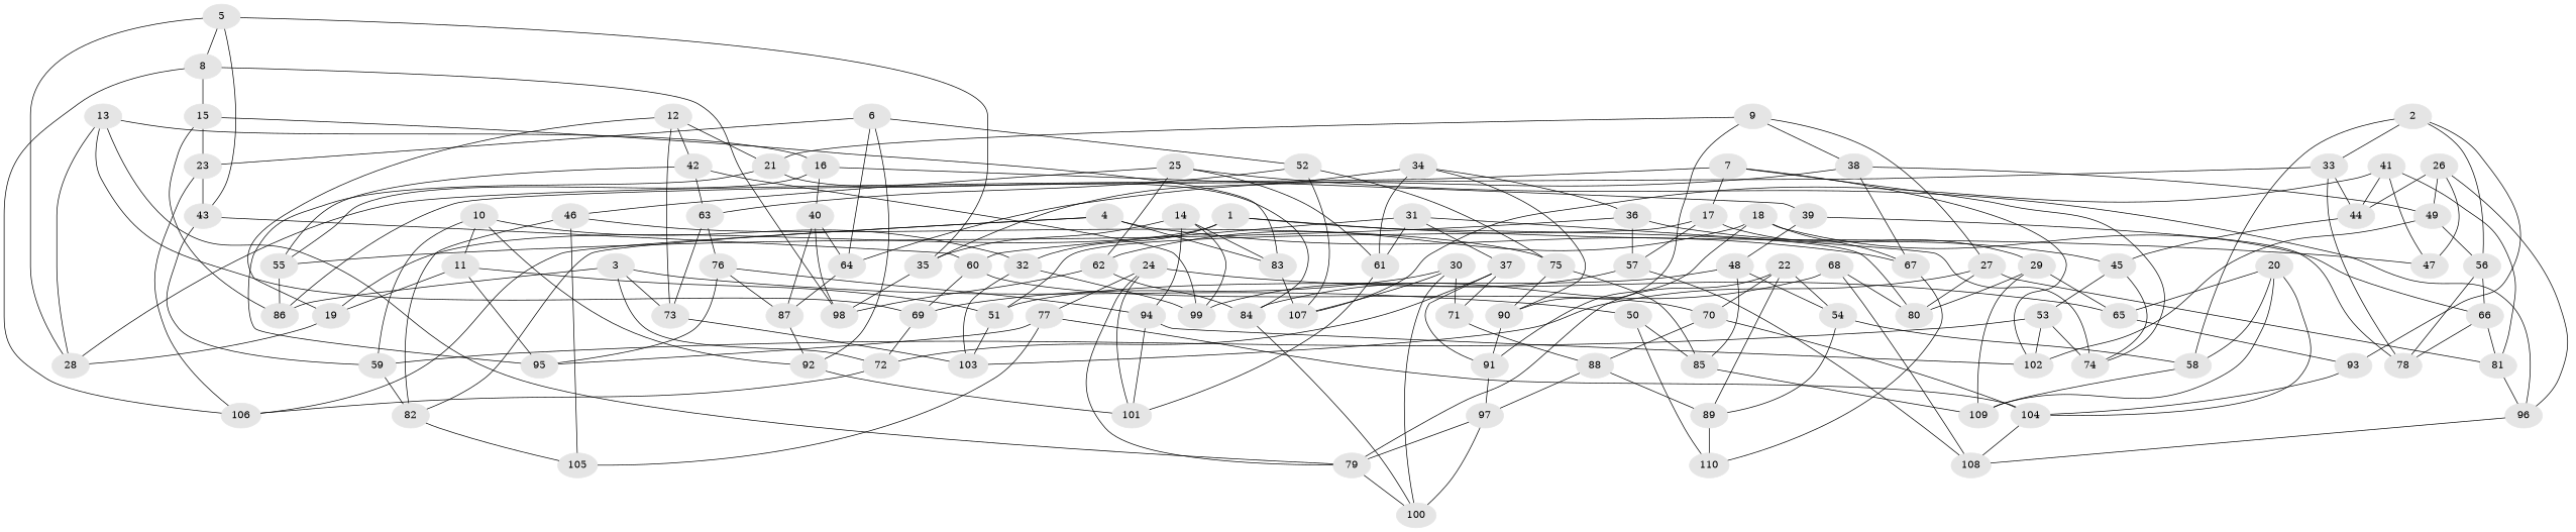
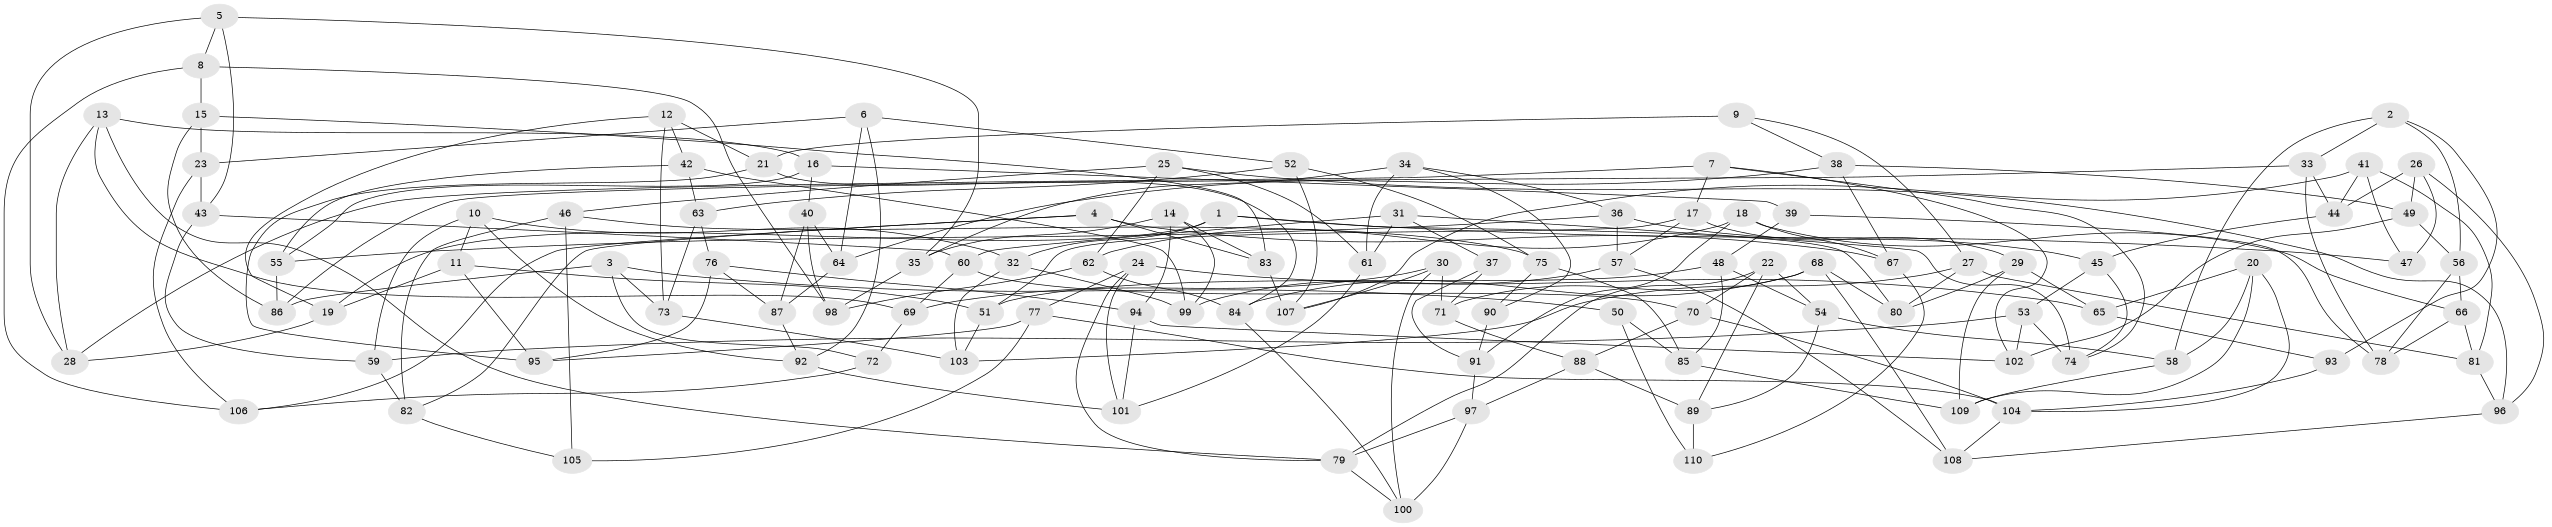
  graph {
    node [color=gray90 style=filled]
    1
    19
    32
    47
    80
    28
    99
    103
    2
    33
    56
    58
    93
    86
    44
    78
    66
    109
    104
    3
    50
    72
    73
    85
    110
    106
    4
    67
    82
    83
    105
    107
    5
    8
    35
    43
    15
    98
    59
    60
    6
    23
    52
    64
    92
    63
    75
    87
    101
    7
    17
    74
    102
    51
    29
    57
    9
    21
    27
    38
    90
    95
    84
    81
    49
    91
    10
    11
    12
    42
    55
    13
    16
    69
    79
    39
    40
    100
    14
    94
    48
    65
    108
    18
    62
    97
    20
    22
    54
    70
    89
    88
    24
    77
    25
    46
    61
    96
    26
    45
    30
    71
    31
    37
    34
    36
    53
    41
    76
    68
    1 -- 19
    1 -- 32
    1 -- 47
    1 -- 80
    19 -- 28
    32 -- 99
    32 -- 103
    2 -- 33
    2 -- 56
    2 -- 58
    2 -- 93
    33 -- 86
    33 -- 44
    33 -- 78
    56 -- 78
    56 -- 66
    58 -- 109
    93 -- 104
    44 -- 45
    66 -- 78
    66 -- 81
    104 -- 108
    3 -- 86
    3 -- 50
    3 -- 72
    3 -- 73
    50 -- 85
    50 -- 110
    72 -- 106
    73 -- 103
    85 -- 109
    4 -- 106
    4 -- 67
    4 -- 82
    4 -- 83
    67 -- 110
    82 -- 105
    83 -- 107
    5 -- 28
    5 -- 8
    5 -- 35
    5 -- 43
    8 -- 106
    8 -- 15
    8 -- 98
    35 -- 98
    43 -- 59
    43 -- 60
    15 -- 86
    15 -- 83
    15 -- 23
    59 -- 82
    60 -- 69
    60 -- 70
    6 -- 23
    6 -- 52
    6 -- 64
    6 -- 92
    23 -- 106
    23 -- 43
    52 -- 107
    52 -- 63
    52 -- 75
    64 -- 87
    92 -- 101
    63 -- 73
    63 -- 76
    75 -- 85
    75 -- 90
    87 -- 92
    7 -- 28
    7 -- 17
    7 -- 74
    7 -- 102
    17 -- 51
    17 -- 29
    17 -- 57
    51 -- 103
    29 -- 80
    29 -- 109
    29 -- 65
    57 -- 99
    57 -- 108
    9 -- 21
    9 -- 27
    9 -- 38
-   9 -- 90
    21 -- 95
    21 -- 84
    27 -- 80
    27 -- 103
    27 -- 81
    38 -- 67
    38 -- 64
    38 -- 49
    90 -- 91
    84 -- 100
    81 -- 96
    49 -- 56
    49 -- 102
    91 -- 97
    10 -- 32
    10 -- 59
    10 -- 92
    10 -- 11
    11 -- 19
    11 -- 51
    11 -- 95
    12 -- 19
    12 -- 73
    12 -- 21
    12 -- 42
    42 -- 99
    42 -- 63
    42 -- 55
    55 -- 86
    13 -- 28
    13 -- 16
    13 -- 69
    13 -- 79
    16 -- 55
    16 -- 39
    16 -- 40
    69 -- 72
    79 -- 100
    39 -- 78
    39 -- 48
    40 -- 98
    40 -- 64
    40 -- 87
    14 -- 99
    14 -- 83
    14 -- 35
    14 -- 94
    94 -- 101
    94 -- 102
    48 -- 85
    48 -- 51
    48 -- 54
    65 -- 93
    18 -- 66
    18 -- 67
    18 -- 91
    18 -- 62
    62 -- 98
    62 -- 84
    97 -- 79
    97 -- 100
    20 -- 58
    20 -- 109
    20 -- 104
    20 -- 65
    22 -- 79
    22 -- 54
    22 -- 70
    22 -- 89
    54 -- 58
    54 -- 89
    70 -- 104
    70 -- 88
    89 -- 110
    88 -- 97
    88 -- 89
    24 -- 101
    24 -- 79
    24 -- 65
    24 -- 77
    77 -- 104
    77 -- 105
    77 -- 95
    25 -- 62
    25 -- 46
    25 -- 61
    25 -- 96
    46 -- 82
    46 -- 105
    46 -- 75
    61 -- 101
    96 -- 108
    26 -- 47
    26 -- 44
    26 -- 49
    26 -- 96
    45 -- 74
    45 -- 53
    30 -- 107
    30 -- 69
    30 -- 100
    30 -- 71
    71 -- 88
    31 -- 60
    31 -- 74
    31 -- 61
    31 -- 37
-   37 -- 72
    37 -- 91
    37 -- 71
    34 -- 35
    34 -- 90
    34 -- 61
    34 -- 36
    36 -- 57
    36 -- 55
    36 -- 45
    53 -- 59
    53 -- 74
    53 -- 102
    41 -- 47
    41 -- 44
    41 -- 107
    41 -- 81
    76 -- 87
    76 -- 95
    76 -- 94
    68 -- 80
    68 -- 84
    68 -- 108
+   68 -- 71
  }
